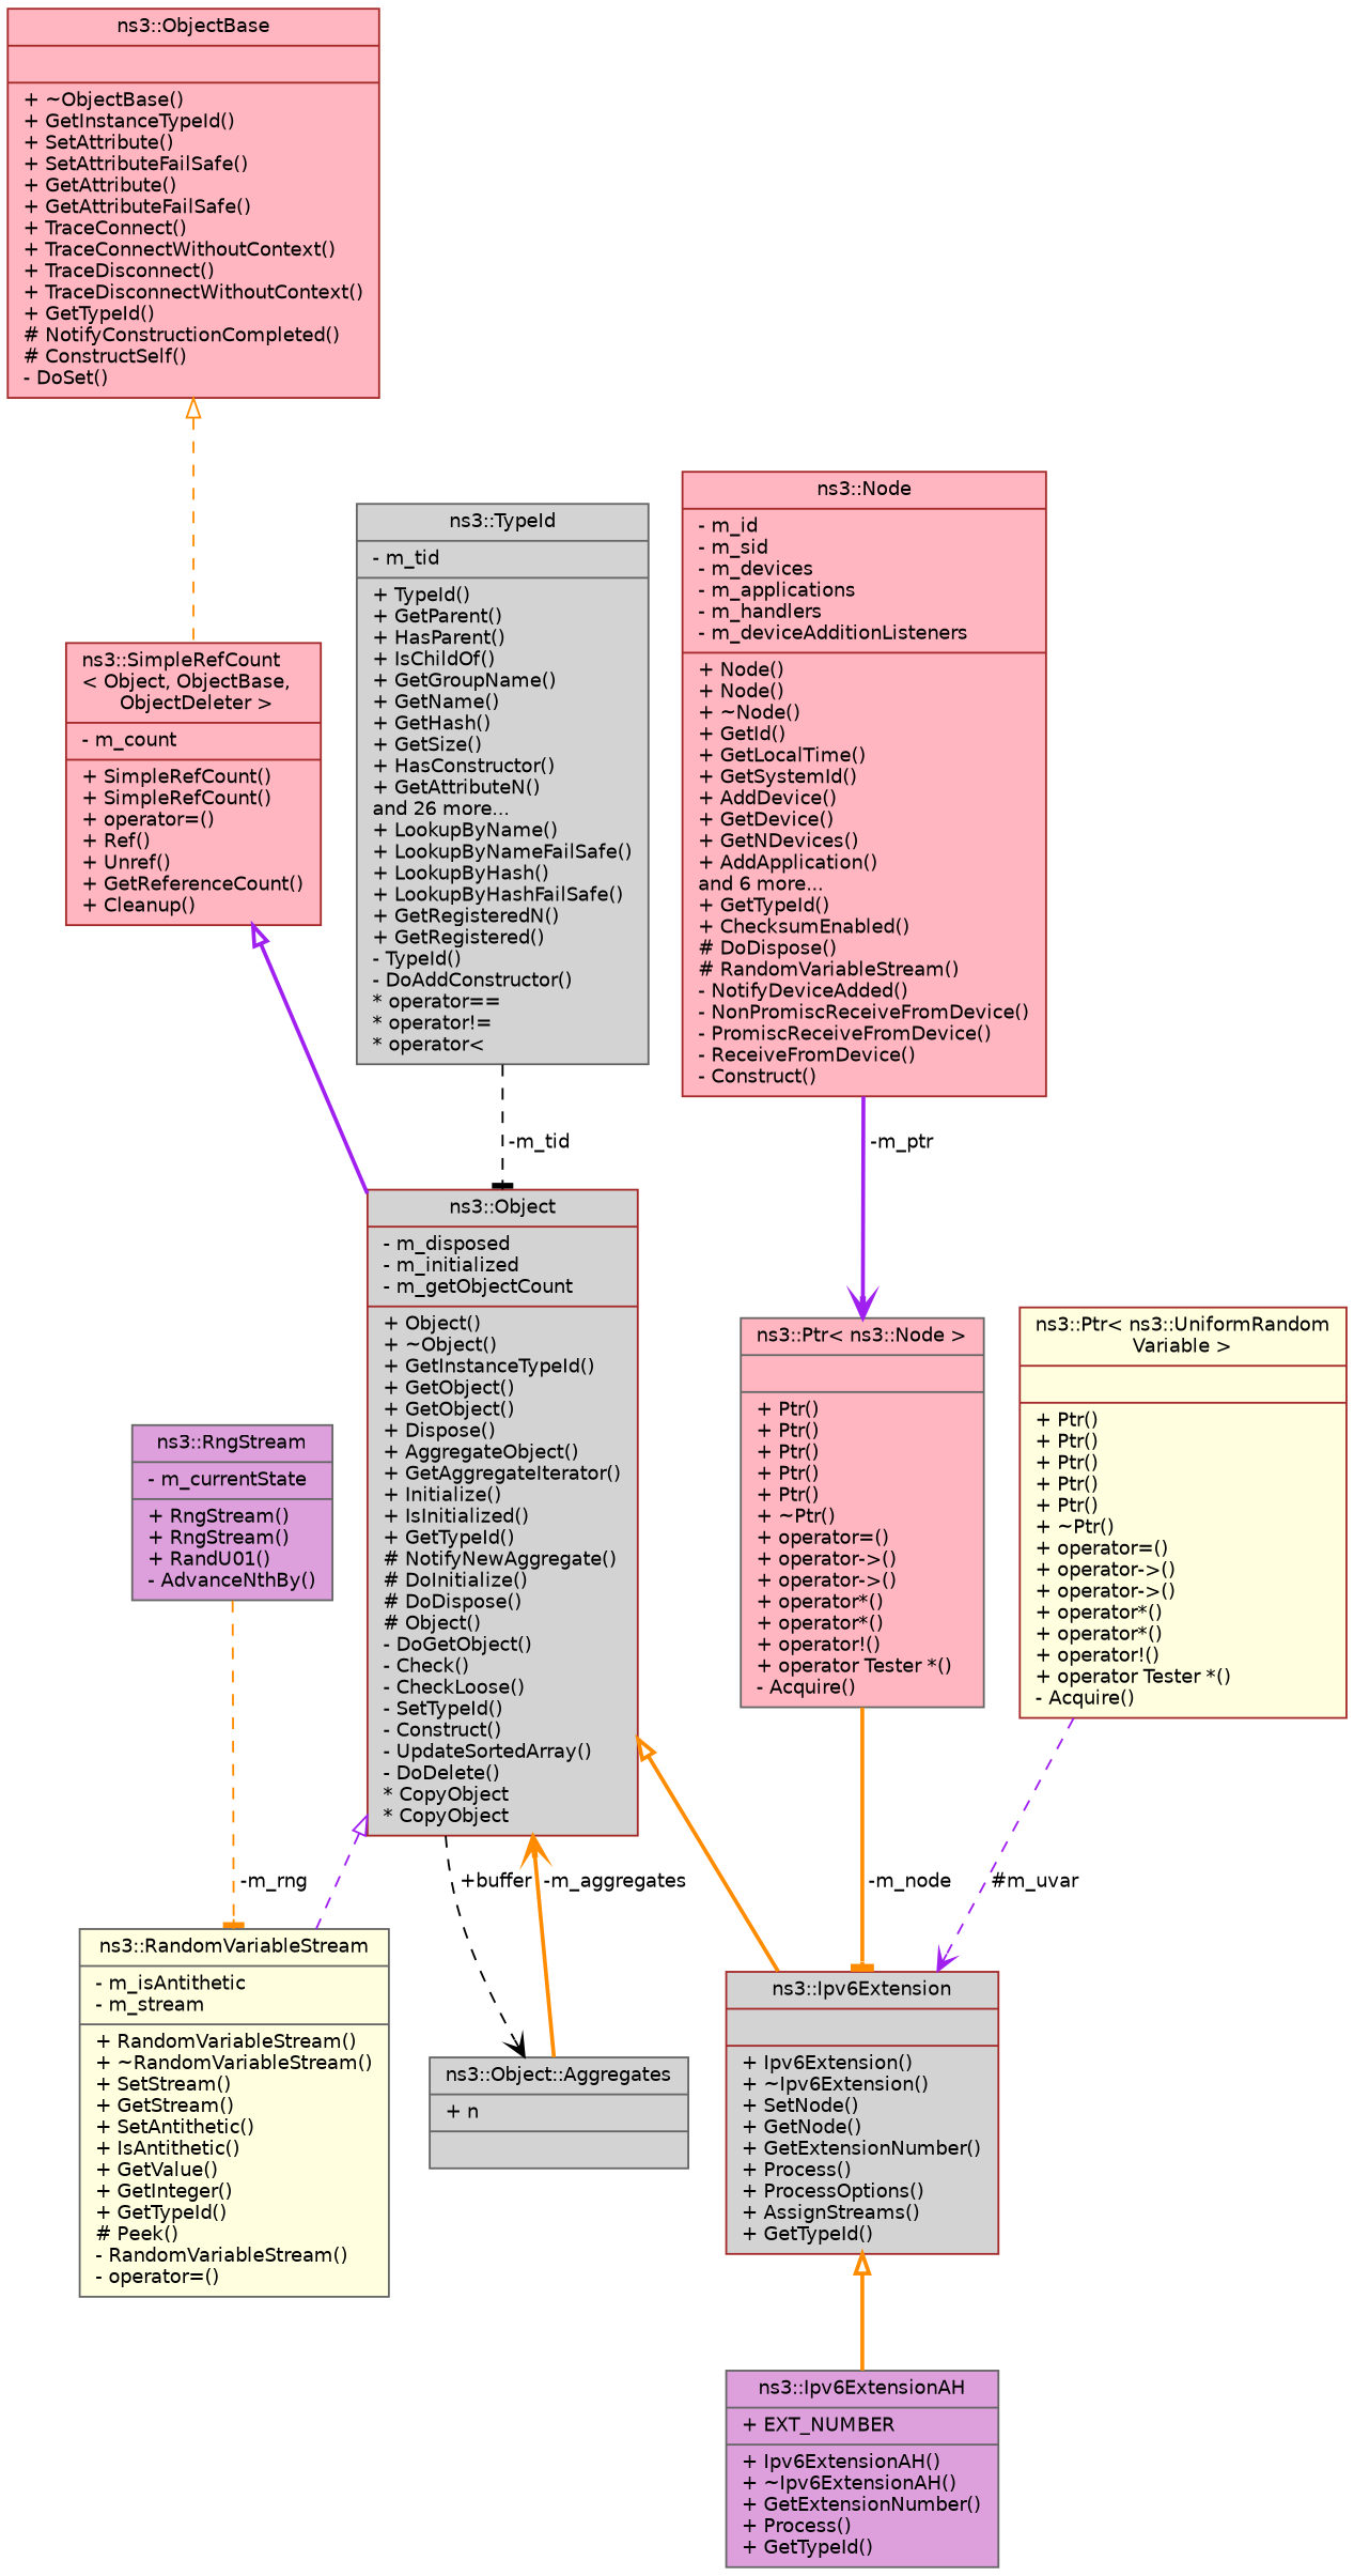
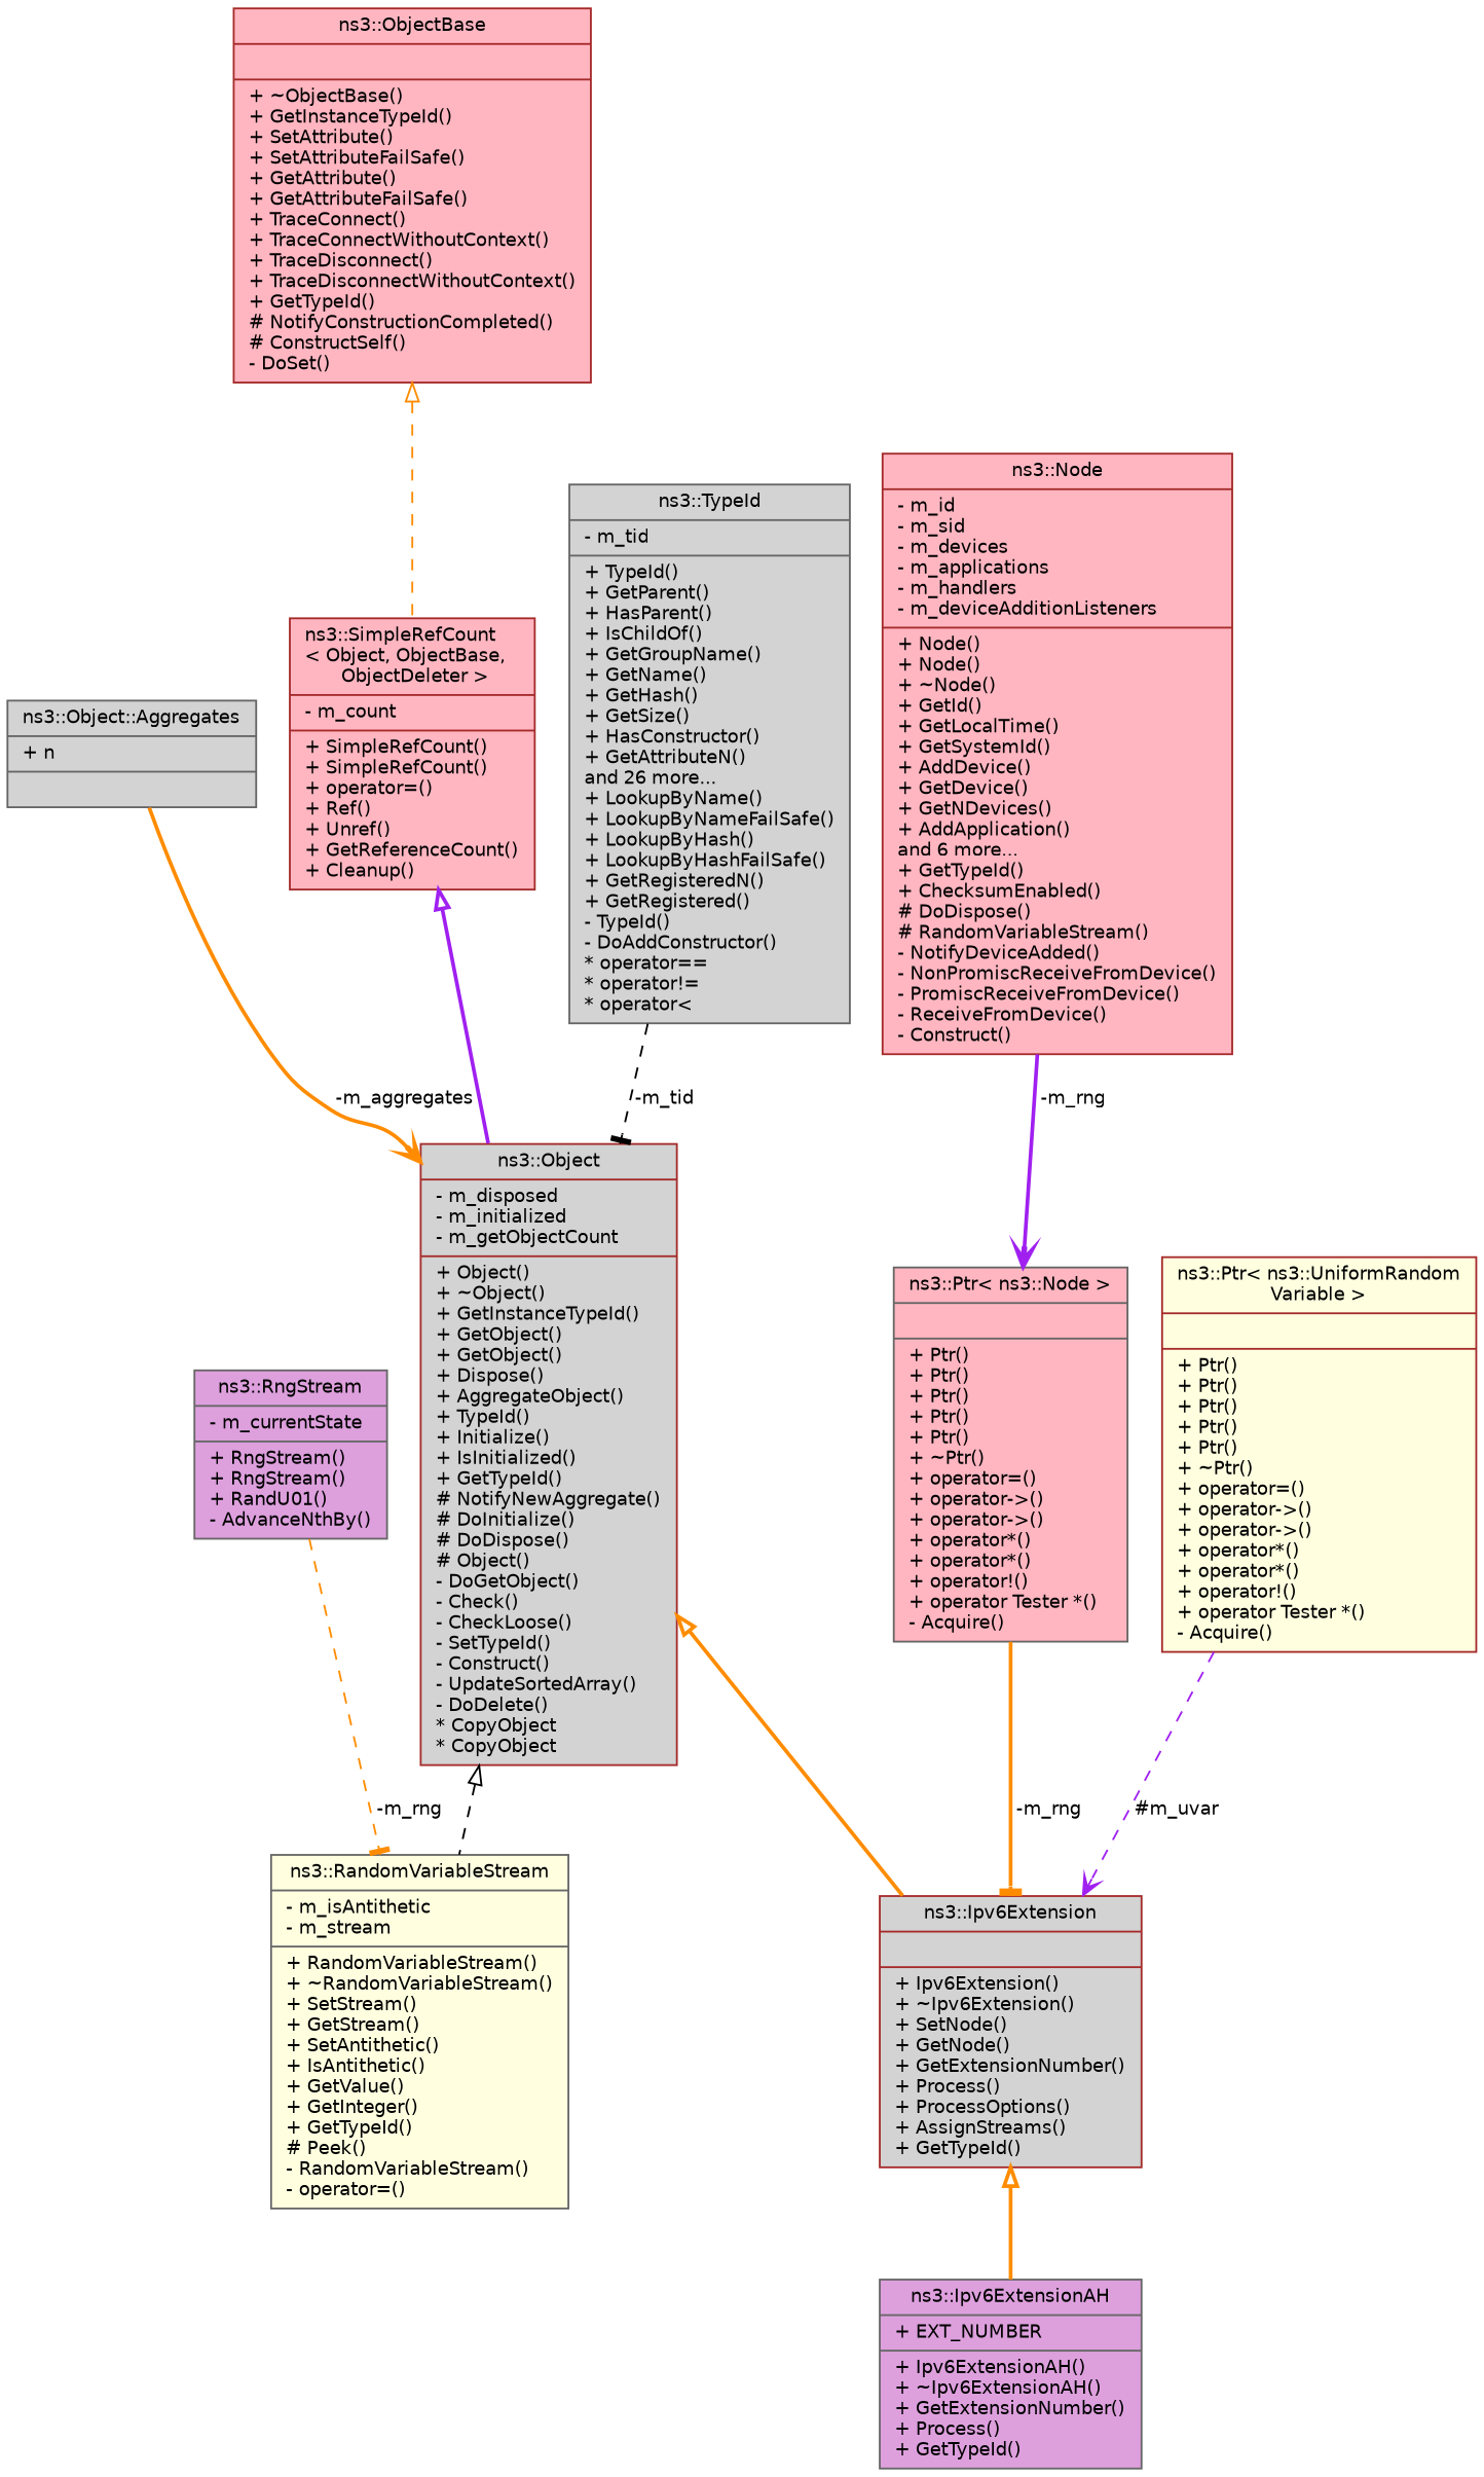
  digraph {
    node [color=gray40 fillcolor=lightgrey fontname=Helvetica fontsize=10 shape=record style=filled]
    edge [color=darkorange fontname=Helvetica fontsize=10 labelfontname=Helvetica labelfontsize=10 style=bold]
    n1 [fillcolor=plum fontcolor=black height=0.2 label="{ns3::Ipv6ExtensionAH\n|+ EXT_NUMBER\l|+ Ipv6ExtensionAH()\l+ ~Ipv6ExtensionAH()\l+ GetExtensionNumber()\l+ Process()\l+ GetTypeId()\l}" width=0.4]
    n2 [color=brown height=0.2 label="{ns3::Ipv6Extension\n||+ Ipv6Extension()\l+ ~Ipv6Extension()\l+ SetNode()\l+ GetNode()\l+ GetExtensionNumber()\l+ Process()\l+ ProcessOptions()\l+ AssignStreams()\l+ GetTypeId()\l}" width=0.4]
-   n3 [color=brown height=0.2 label="{ns3::Object\n|- m_disposed\l- m_initialized\l- m_getObjectCount\l|+ Object()\l+ ~Object()\l+ GetInstanceTypeId()\l+ GetObject()\l+ GetObject()\l+ Dispose()\l+ AggregateObject()\l+ GetAggregateIterator()\l+ Initialize()\l+ IsInitialized()\l+ GetTypeId()\l# NotifyNewAggregate()\l# DoInitialize()\l# DoDispose()\l# Object()\l- DoGetObject()\l- Check()\l- CheckLoose()\l- SetTypeId()\l- Construct()\l- UpdateSortedArray()\l- DoDelete()\l* CopyObject\l* CopyObject\l}" width=0.4]
+   n3 [color=brown height=0.2 label="{ns3::Object\n|- m_disposed\l- m_initialized\l- m_getObjectCount\l|+ Object()\l+ ~Object()\l+ GetInstanceTypeId()\l+ GetObject()\l+ GetObject()\l+ Dispose()\l+ AggregateObject()\l+ TypeId()\l+ Initialize()\l+ IsInitialized()\l+ GetTypeId()\l# NotifyNewAggregate()\l# DoInitialize()\l# DoDispose()\l# Object()\l- DoGetObject()\l- Check()\l- CheckLoose()\l- SetTypeId()\l- Construct()\l- UpdateSortedArray()\l- DoDelete()\l* CopyObject\l* CopyObject\l}" width=0.4]
    n4 [height=0.2 label="{ns3::Object::Aggregates\n|+ n\l|}" width=0.4]
    n5 [fillcolor=lightyellow height=0.2 label="{ns3::RandomVariableStream\n|- m_isAntithetic\l- m_stream\l|+ RandomVariableStream()\l+ ~RandomVariableStream()\l+ SetStream()\l+ GetStream()\l+ SetAntithetic()\l+ IsAntithetic()\l+ GetValue()\l+ GetInteger()\l+ GetTypeId()\l# Peek()\l- RandomVariableStream()\l- operator=()\l}" width=0.4]
    n6 [color=brown fillcolor=lightpink height=0.2 label="{ns3::Node\n|- m_id\l- m_sid\l- m_devices\l- m_applications\l- m_handlers\l- m_deviceAdditionListeners\l|+ Node()\l+ Node()\l+ ~Node()\l+ GetId()\l+ GetLocalTime()\l+ GetSystemId()\l+ AddDevice()\l+ GetDevice()\l+ GetNDevices()\l+ AddApplication()\land 6 more...\l+ GetTypeId()\l+ ChecksumEnabled()\l# DoDispose()\l# RandomVariableStream()\l- NotifyDeviceAdded()\l- NonPromiscReceiveFromDevice()\l- PromiscReceiveFromDevice()\l- ReceiveFromDevice()\l- Construct()\l}" width=0.4]
    n7 [fillcolor=lightpink height=0.2 label="{ns3::Ptr\< ns3::Node \>\n||+ Ptr()\l+ Ptr()\l+ Ptr()\l+ Ptr()\l+ Ptr()\l+ ~Ptr()\l+ operator=()\l+ operator-\>()\l+ operator-\>()\l+ operator*()\l+ operator*()\l+ operator!()\l+ operator Tester *()\l- Acquire()\l}" width=0.4]
    n8 [color=brown fillcolor=lightpink height=0.2 label="{ns3::SimpleRefCount\l\< Object, ObjectBase,\l ObjectDeleter \>\n|- m_count\l|+ SimpleRefCount()\l+ SimpleRefCount()\l+ operator=()\l+ Ref()\l+ Unref()\l+ GetReferenceCount()\l+ Cleanup()\l}" width=0.4]
    n9 [color=brown fillcolor=lightpink height=0.2 label="{ns3::ObjectBase\n||+ ~ObjectBase()\l+ GetInstanceTypeId()\l+ SetAttribute()\l+ SetAttributeFailSafe()\l+ GetAttribute()\l+ GetAttributeFailSafe()\l+ TraceConnect()\l+ TraceConnectWithoutContext()\l+ TraceDisconnect()\l+ TraceDisconnectWithoutContext()\l+ GetTypeId()\l# NotifyConstructionCompleted()\l# ConstructSelf()\l- DoSet()\l}" width=0.4]
    n10 [height=0.2 label="{ns3::TypeId\n|- m_tid\l|+ TypeId()\l+ GetParent()\l+ HasParent()\l+ IsChildOf()\l+ GetGroupName()\l+ GetName()\l+ GetHash()\l+ GetSize()\l+ HasConstructor()\l+ GetAttributeN()\land 26 more...\l+ LookupByName()\l+ LookupByNameFailSafe()\l+ LookupByHash()\l+ LookupByHashFailSafe()\l+ GetRegisteredN()\l+ GetRegistered()\l- TypeId()\l- DoAddConstructor()\l* operator==\l* operator!=\l* operator\<\l}" width=0.4]
    n11 [color=brown fillcolor=lightyellow height=0.2 label="{ns3::Ptr\< ns3::UniformRandom\lVariable \>\n||+ Ptr()\l+ Ptr()\l+ Ptr()\l+ Ptr()\l+ Ptr()\l+ ~Ptr()\l+ operator=()\l+ operator-\>()\l+ operator-\>()\l+ operator*()\l+ operator*()\l+ operator!()\l+ operator Tester *()\l- Acquire()\l}" width=0.4]
    n12 [fillcolor=plum height=0.2 label="{ns3::RngStream\n|- m_currentState\l|+ RngStream()\l+ RngStream()\l+ RandU01()\l- AdvanceNthBy()\l}" width=0.4]
    n2 -> n1 [arrowtail=onormal dir=back]
    n3 -> n2 [arrowtail=onormal dir=back]
-   n3 -> n4 [arrowhead=vee color=black label=" +buffer" style=dashed]
-   n3 -> n5 [arrowtail=onormal color=purple dir=back style=dashed]
+   n3 -> n5 [arrowtail=onormal color=black dir=back style=dashed]
    n4 -> n3 [arrowhead=vee label=" -m_aggregates"]
-   n6 -> n7 [arrowhead=vee color=purple label=" -m_ptr"]
-   n7 -> n2 [arrowhead=tee label=" -m_node"]
+   n6 -> n7 [arrowhead=vee color=purple label=" -m_rng"]
+   n7 -> n2 [arrowhead=tee label=" -m_rng"]
    n8 -> n3 [arrowtail=onormal color=purple dir=back]
    n9 -> n8 [arrowtail=onormal dir=back style=dashed]
    n10 -> n3 [arrowhead=tee color=black label=" -m_tid" style=dashed]
    n11 -> n2 [arrowhead=vee color=purple label=" #m_uvar" style=dashed]
    n12 -> n5 [arrowhead=tee label=" -m_rng" style=dashed]
  }
